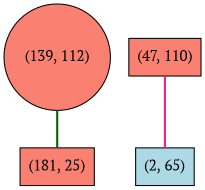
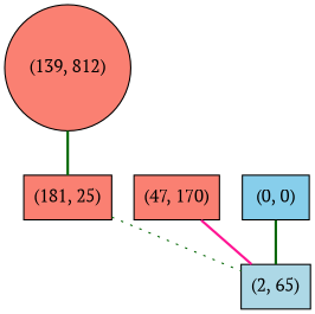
  graph {
    fontname="PT Serif"
    node [fillcolor=salmon fontname="PT Serif" shape=box style=filled]
    edge [color=darkgreen fontname="PT Serif" style=bold weight=1]
-   "(139, 112)" [shape=circle]
+   "(139, 112)" [shape=circle label="(139, 812)"]
    "(181, 25)"
    "(2, 65)" [fillcolor=lightblue]
-   "(47, 110)"
+   "(47, 110)" [label="(47, 170)"]
+   "(0, 0)" [fillcolor=skyblue]
    "(139, 112)" -- "(181, 25)"
+   "(181, 25)" -- "(2, 65)" [style=dotted]
    "(47, 110)" -- "(2, 65)" [color=deeppink weight=2]
+   "(0, 0)" -- "(2, 65)" [weight=4]
  }
